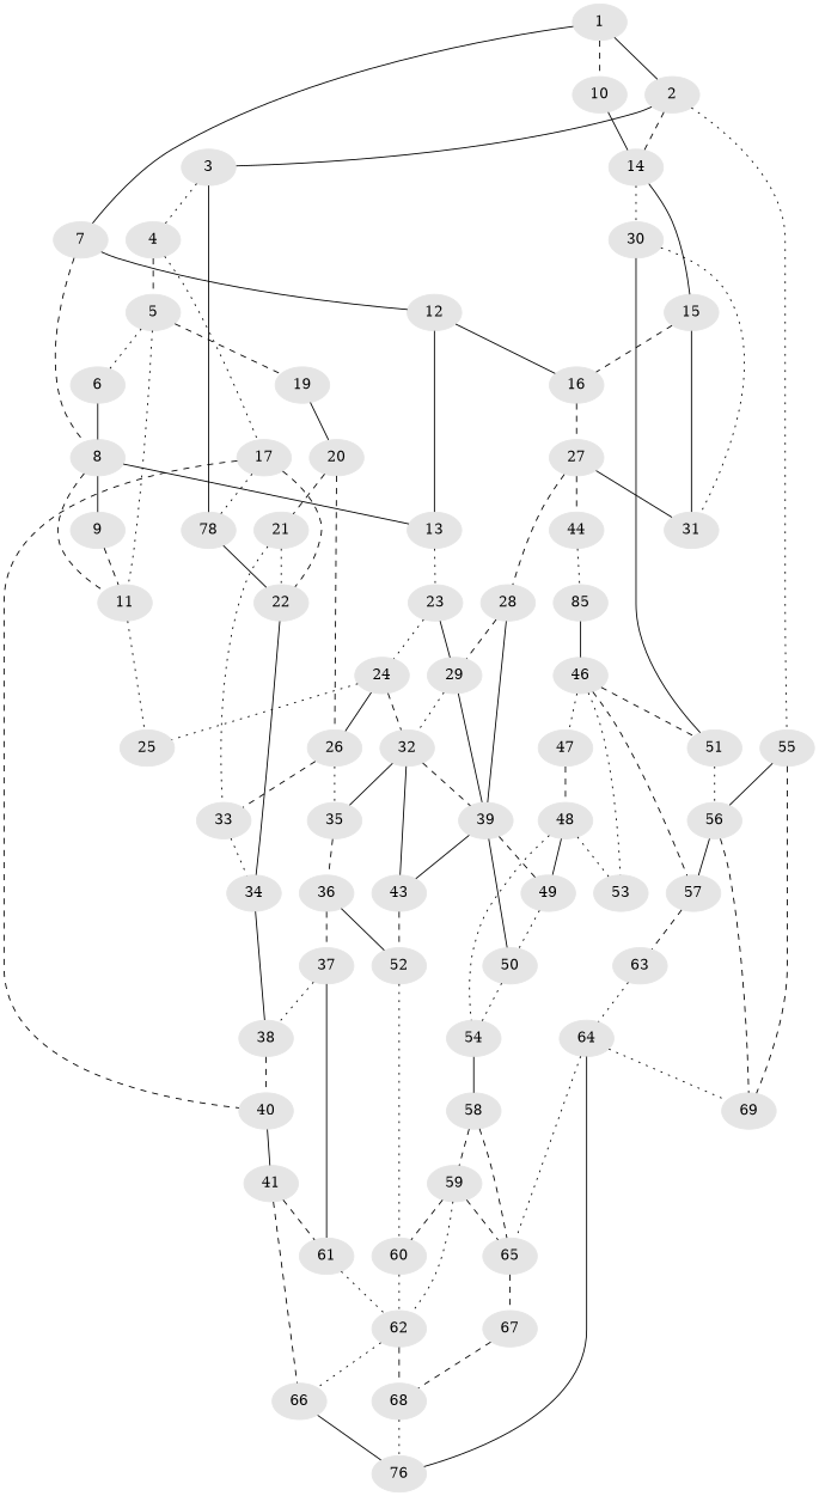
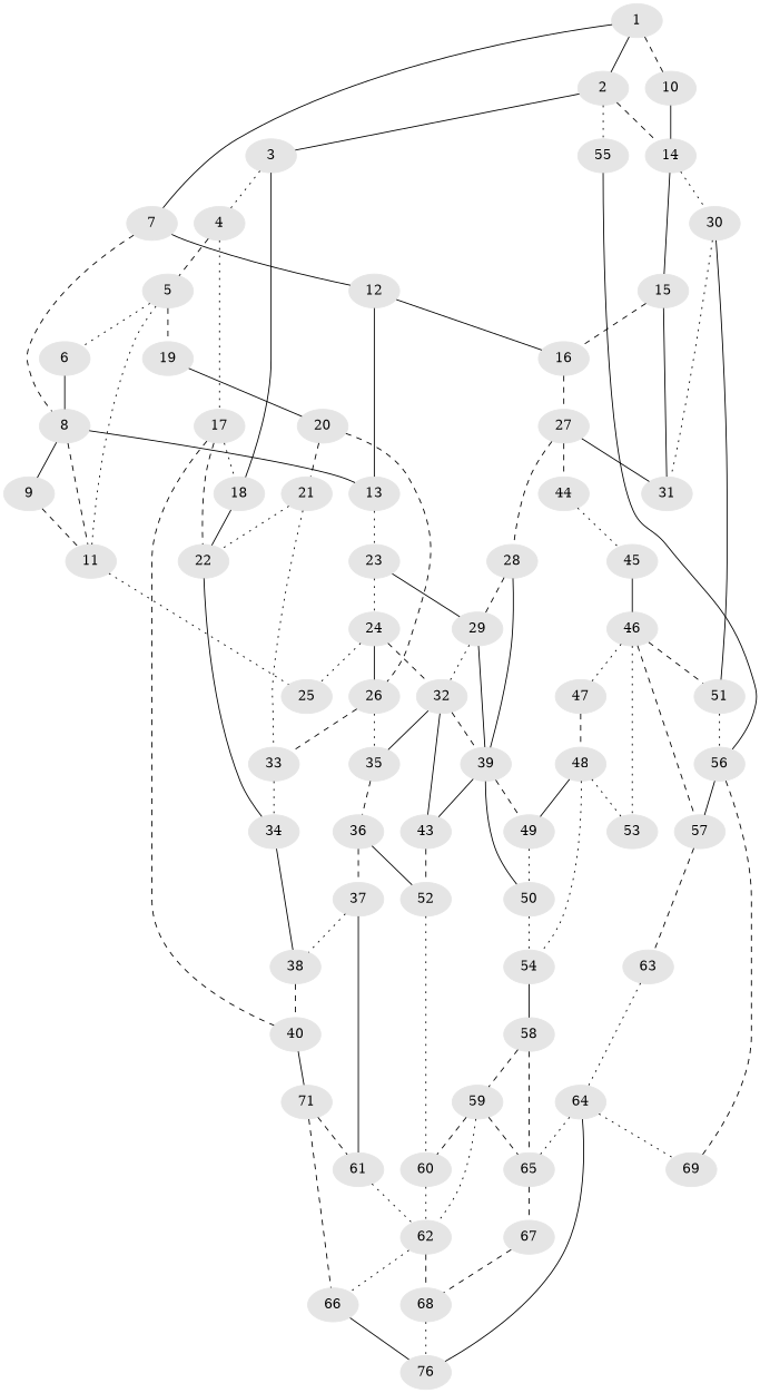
  graph {
    node [color=gray90 style=filled]
    edge [style=dashed weight=1.0]
    1
    2
    7
    10
    3
    14
    55
    8
    12
    4
-   18 [label=78]
+   18
    15
    30
    56
    69
    5
    17
    22
    6
    11
    19
    40
    25
    20
    9
    13
    16
    23
    27
    24
    29
    31
    51
    28
    44
    34
-   41
+   41 [label=71]
    21
    26
    33
    35
    38
    32
    39
    43
    36
-   45 [label=85]
+   45
    49
    50
    52
    37
    61
    60
    62
    54
    66
    n57 [label=76]
    46
    47
    53
    57
    48
    63
    58
    64
    59
    65
    67
    68
    1 -- 2 [style=solid]
    1 -- 7 [style=solid]
    1 -- 10 [weight=2.0]
    2 -- 3 [style=solid]
    2 -- 14
    2 -- 55 [style=dotted]
    7 -- 8
    7 -- 12 [style=solid]
    10 -- 14 [style=solid weight=2.0]
    3 -- 4 [style=dotted]
    3 -- 18 [style=solid]
    14 -- 15 [style=solid]
    14 -- 30 [style=dotted weight=2.0]
    55 -- 56 [style=solid]
-   55 -- 69
    8 -- 11
    8 -- 9 [style=solid]
    8 -- 13 [style=solid]
    12 -- 13 [style=solid]
    12 -- 16 [style=solid]
    4 -- 5 [weight=2.0]
    4 -- 17 [style=dotted weight=2.0]
    18 -- 22 [style=solid]
    15 -- 16
    15 -- 31 [style=solid]
    30 -- 31 [style=dotted]
    30 -- 51 [style=solid]
    56 -- 69
    56 -- 57 [style=solid weight=2.0]
    5 -- 6 [style=dotted]
    5 -- 11 [style=dotted]
    5 -- 19 [weight=2.0]
    17 -- 18 [style=dotted weight=2.0]
    17 -- 22 [weight=2.0]
    17 -- 40
    22 -- 34 [style=solid]
    6 -- 8 [style=solid]
    11 -- 25 [style=dotted]
    19 -- 20 [style=solid]
    40 -- 41 [style=solid]
    20 -- 21
    20 -- 26
    9 -- 11
    13 -- 23 [style=dotted]
    16 -- 27
    23 -- 24 [style=dotted]
    23 -- 29 [style=solid weight=2.0]
    27 -- 31 [style=solid]
    27 -- 28 [weight=2.0]
    27 -- 44 [weight=2.0]
    24 -- 25 [style=dotted]
    24 -- 26 [style=solid]
    24 -- 32
    29 -- 32 [style=dotted]
    29 -- 39 [style=solid]
    51 -- 56 [style=dotted weight=2.0]
    28 -- 29 [weight=2.0]
    28 -- 39 [style=solid]
    44 -- 45 [style=dotted]
    34 -- 38 [style=solid]
    41 -- 61
    41 -- 66 [weight=2.0]
    21 -- 22 [style=dotted]
    21 -- 33 [style=dotted]
    26 -- 33
    26 -- 35 [style=dotted weight=2.0]
    33 -- 34 [style=dotted]
    35 -- 36
    38 -- 40
    32 -- 35 [style=solid]
    32 -- 39
    32 -- 43 [style=solid weight=2.0]
    39 -- 43 [style=solid]
    39 -- 49
    39 -- 50 [style=solid]
    43 -- 52
    36 -- 52 [style=solid]
    36 -- 37
    45 -- 46 [style=solid weight=2.0]
    49 -- 50 [style=dotted]
    50 -- 54 [style=dotted]
    52 -- 60 [style=dotted]
    37 -- 38 [style=dotted]
    37 -- 61 [style=solid]
    61 -- 62 [style=dotted]
    60 -- 62 [style=dotted]
    62 -- 66 [style=dotted]
    62 -- 68 [weight=2.0]
    54 -- 58 [style=solid]
    66 -- n57 [style=solid]
    46 -- 51
    46 -- 47 [style=dotted]
    46 -- 53 [style=dotted]
    46 -- 57
    47 -- 48 [weight=2.0]
    57 -- 63
    48 -- 49 [style=solid]
    48 -- 54 [style=dotted]
    48 -- 53 [style=dotted weight=2.0]
    63 -- 64 [style=dotted]
    58 -- 59
    58 -- 65
    64 -- 69 [style=dotted]
    64 -- n57 [style=solid]
    64 -- 65 [style=dotted weight=2.0]
    59 -- 60
    59 -- 62 [style=dotted]
    59 -- 65
    65 -- 67 [weight=2.0]
    67 -- 68
    68 -- n57 [style=dotted]
  }
